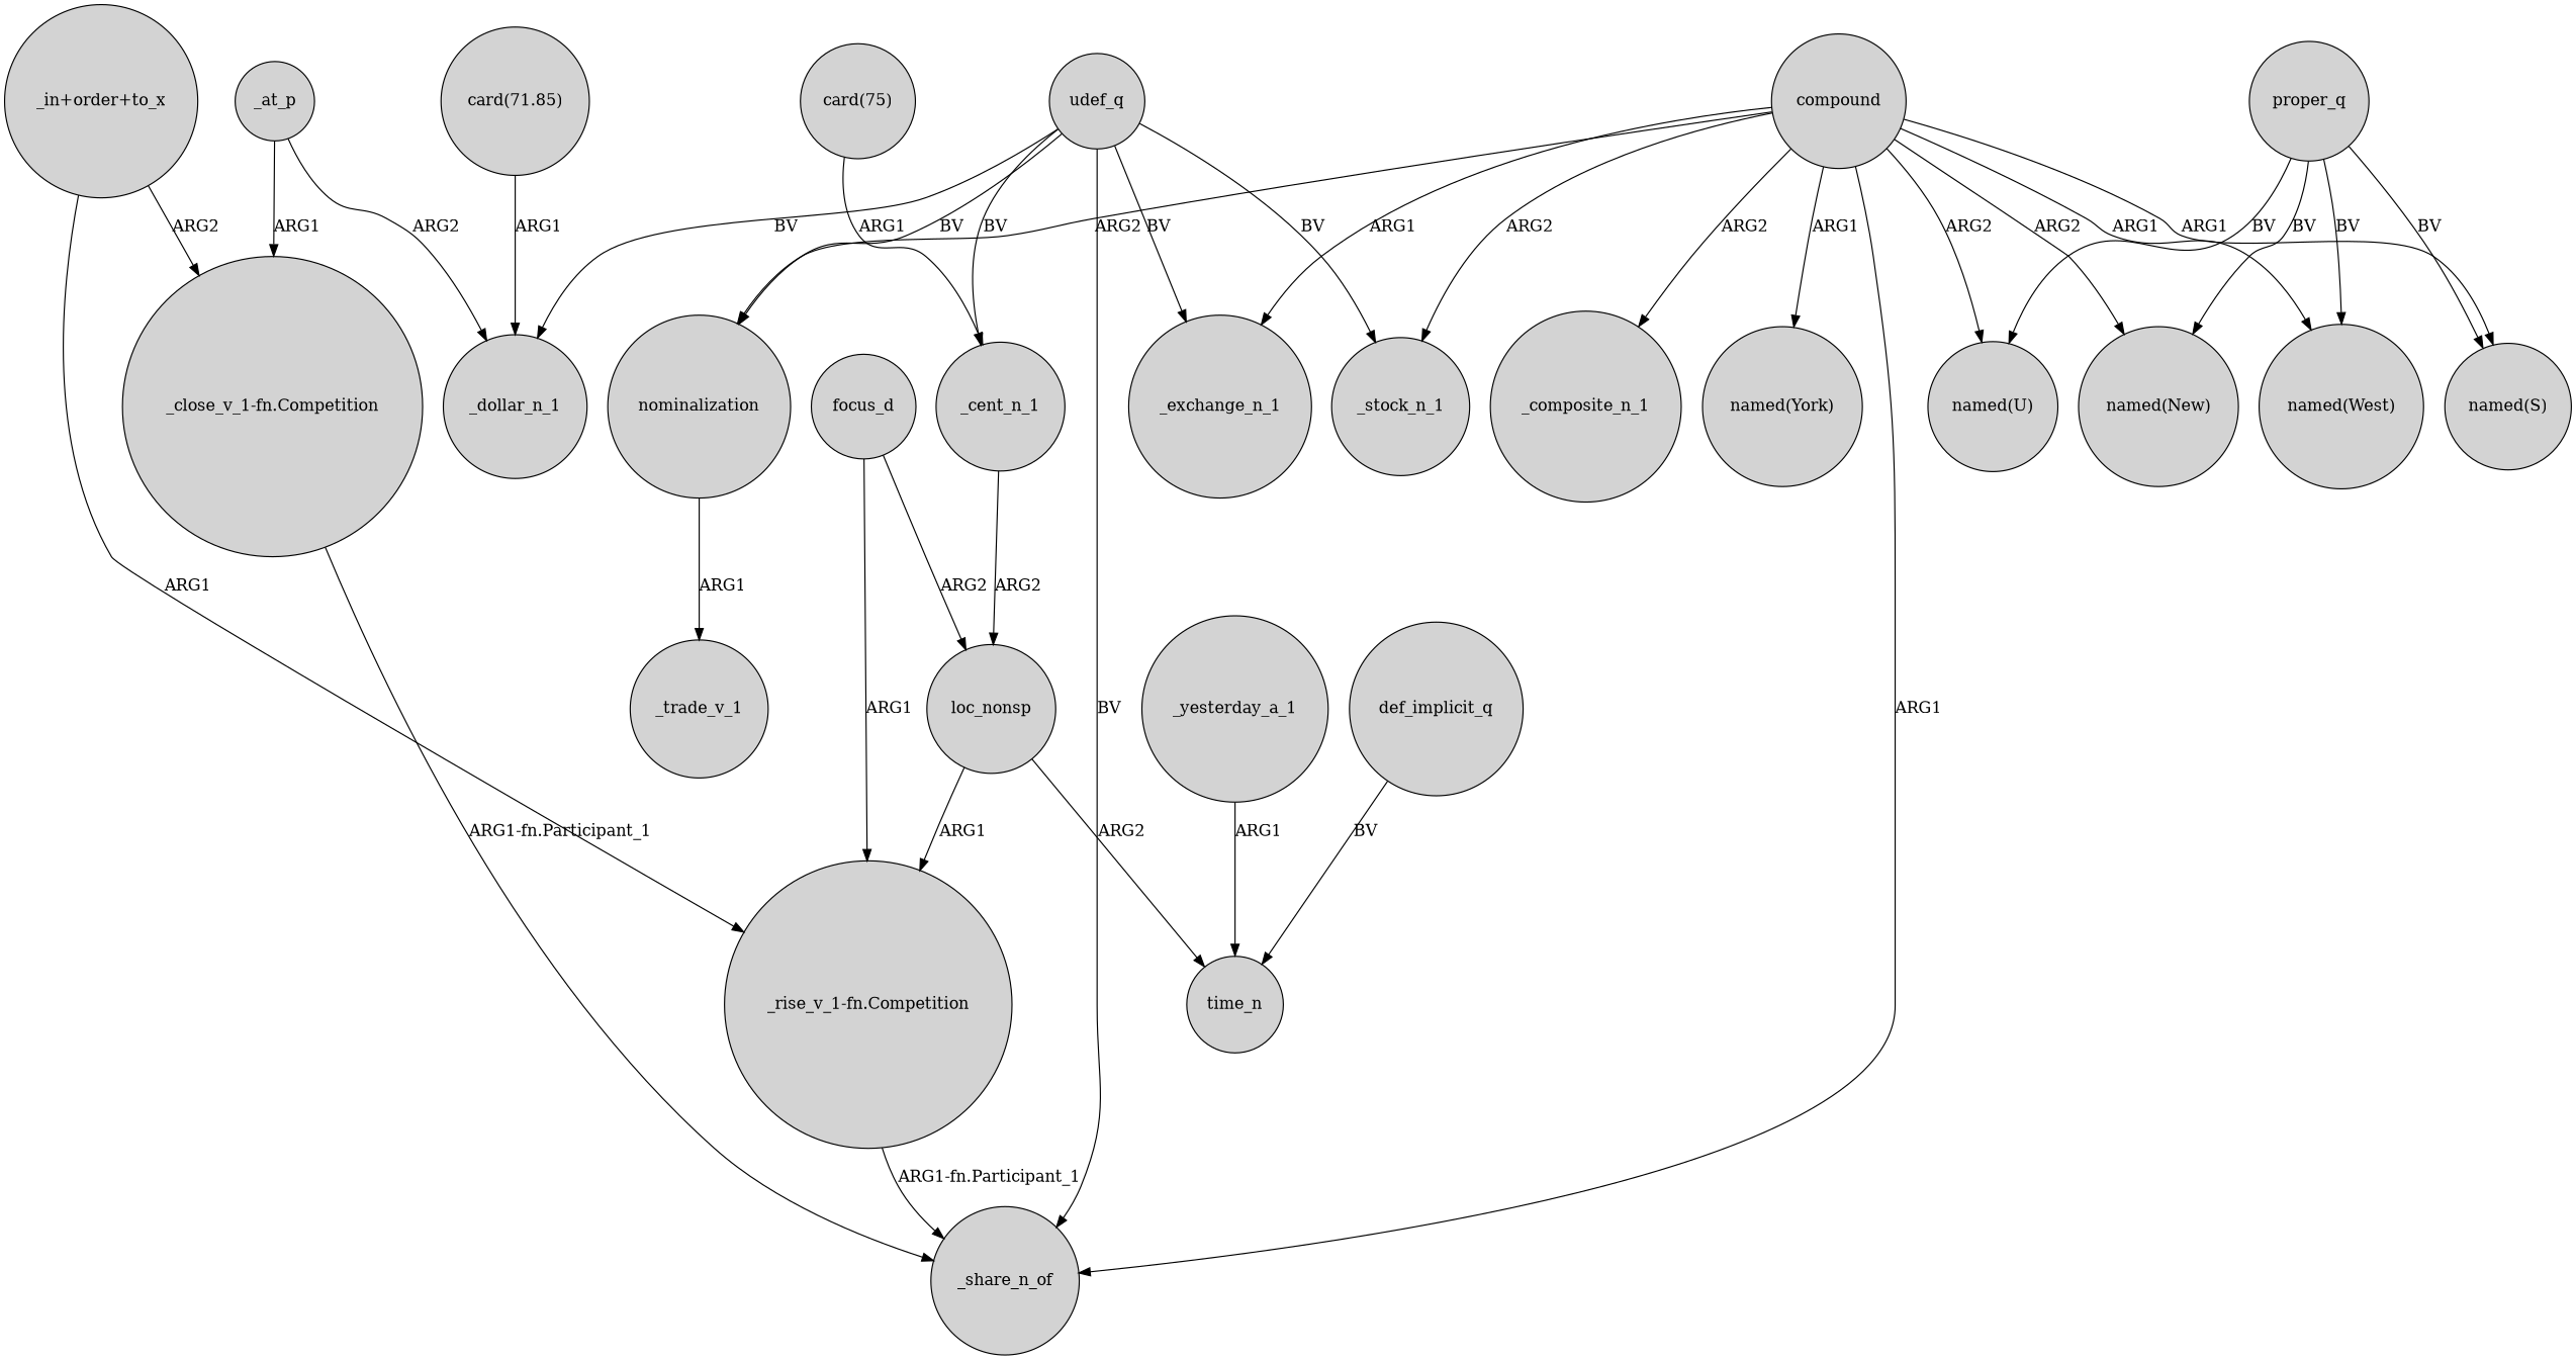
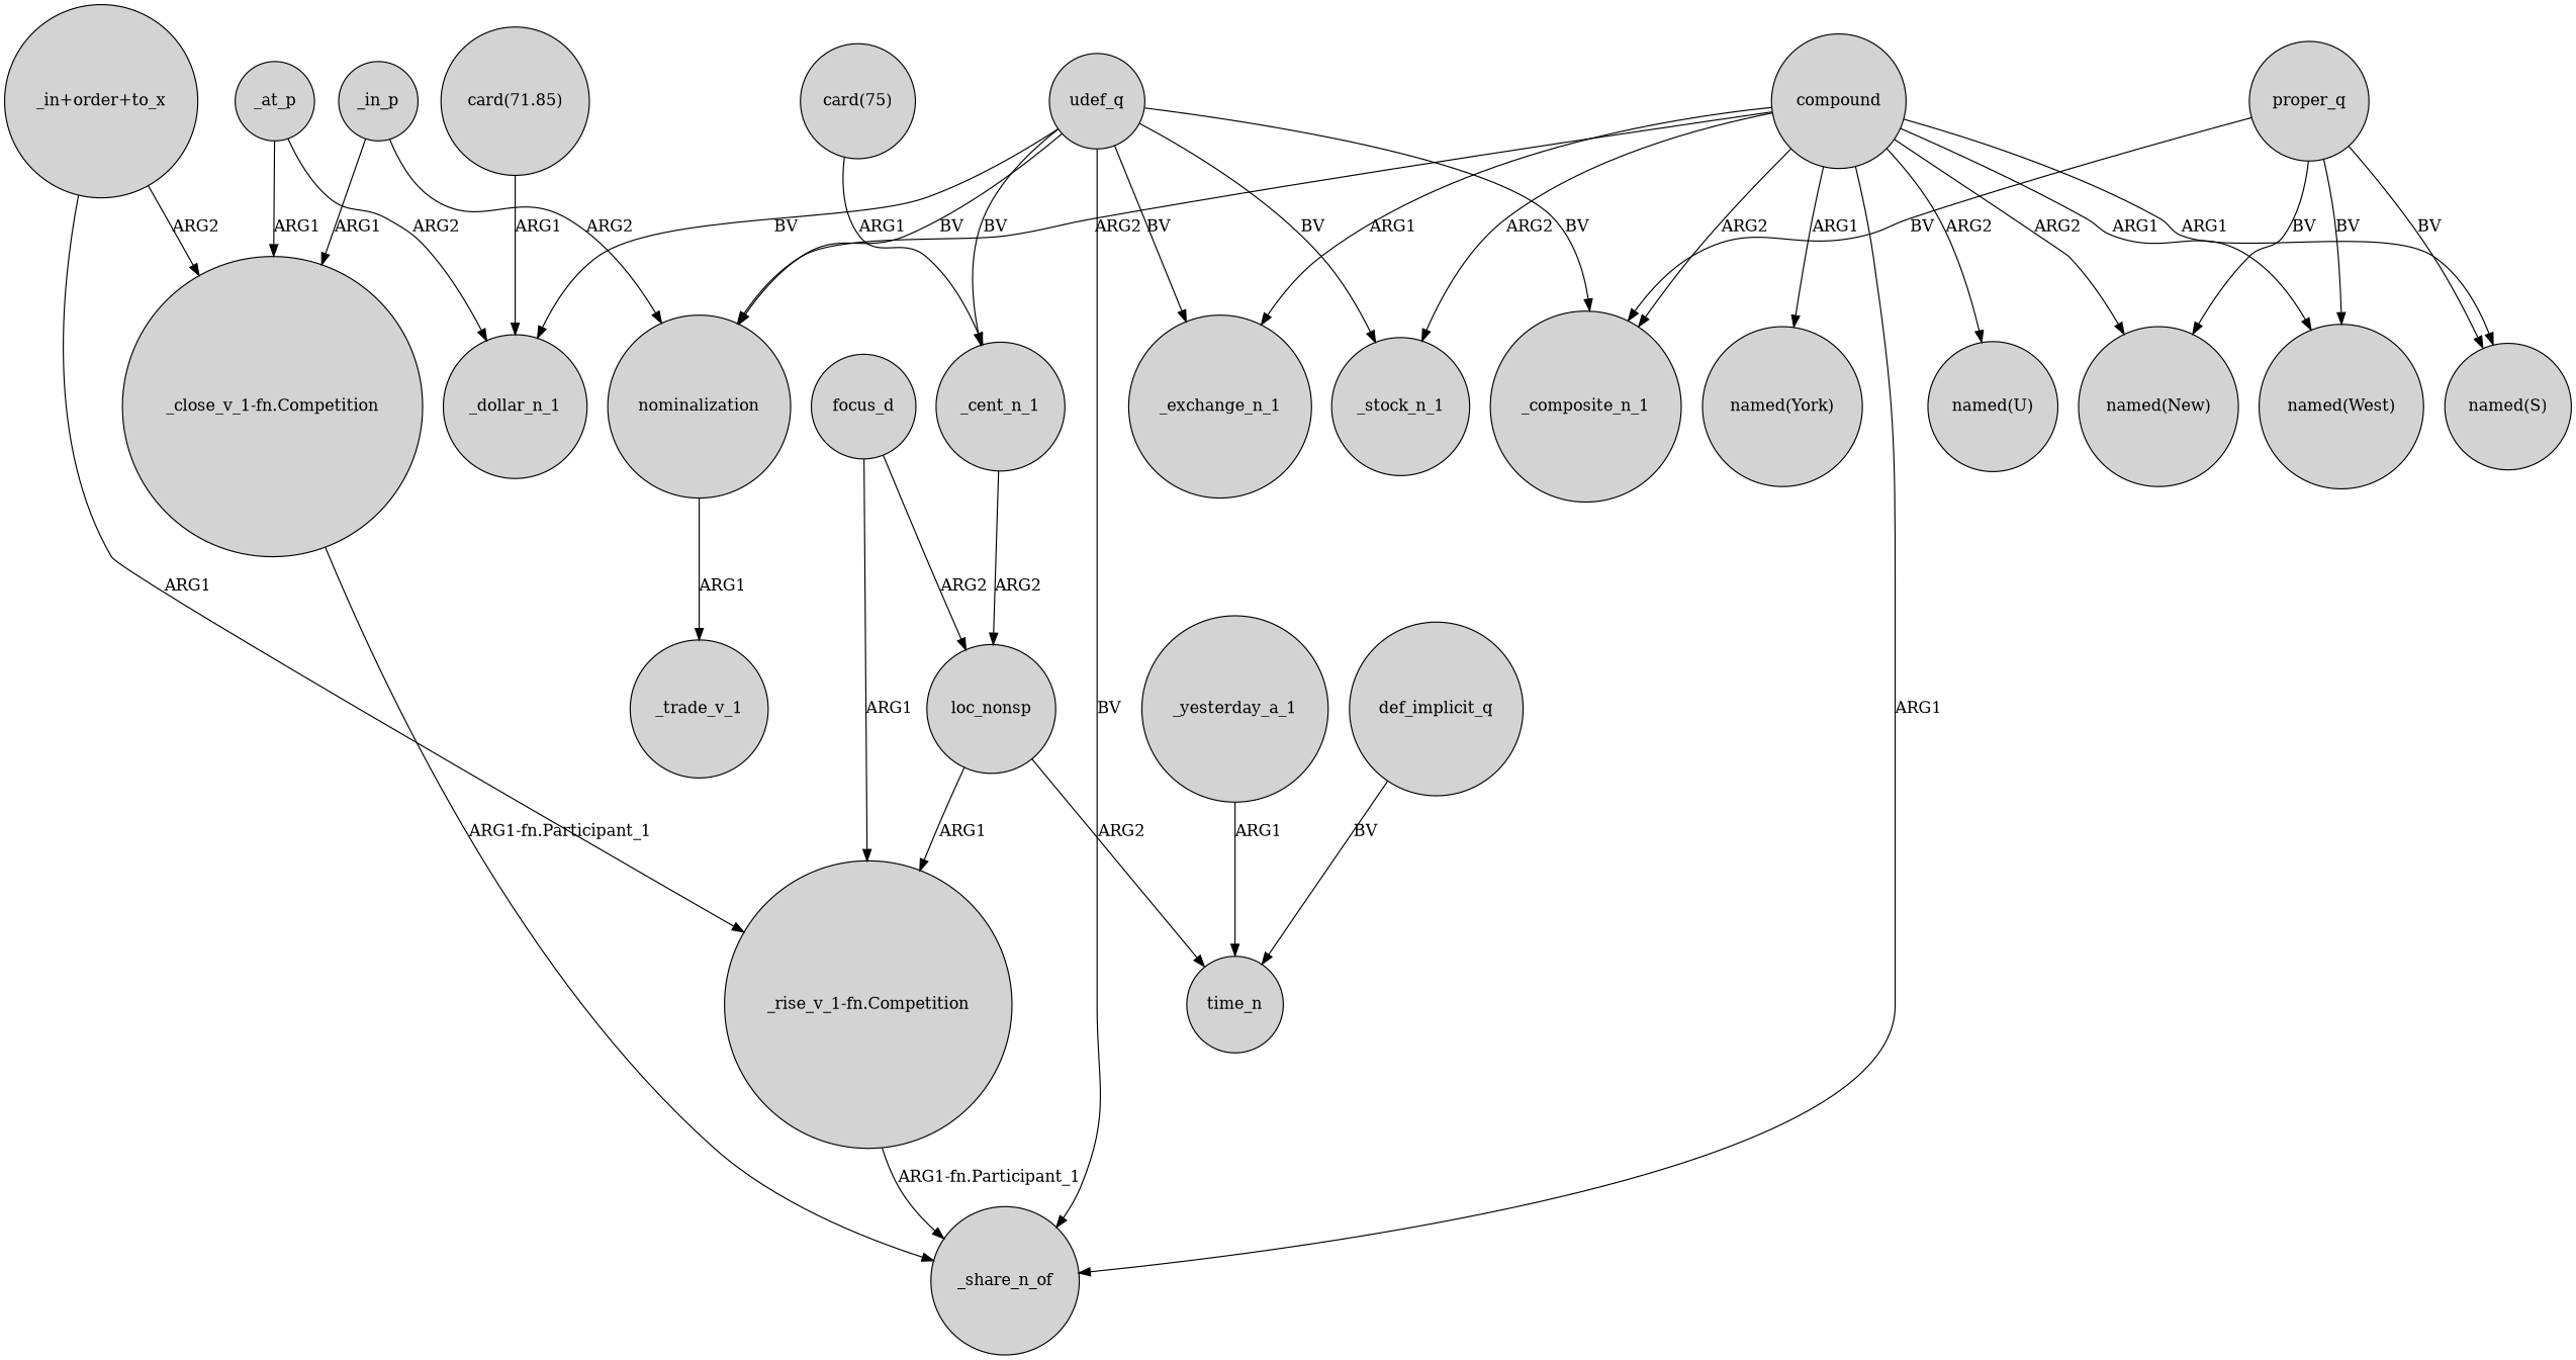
  digraph {
    node [shape=circle style=filled]
    "_rise_v_1-fn.Competition"
    _share_n_of
    loc_nonsp
    time_n
    _cent_n_1
    _at_p
    "_close_v_1-fn.Competition"
    _dollar_n_1
    compound
    "named(New)"
    "named(U)"
    nominalization
    _exchange_n_1
    "named(West)"
    "named(S)"
    "named(York)"
    _stock_n_1
    _composite_n_1
    _trade_v_1
    "_in+order+to_x"
    proper_q
    udef_q
    _yesterday_a_1
    focus_d
    n25 [label="card(71.85)"]
    "card(75)"
    def_implicit_q
+   _in_p
    "_rise_v_1-fn.Competition" -> _share_n_of [label="ARG1-fn.Participant_1"]
    loc_nonsp -> "_rise_v_1-fn.Competition" [label=ARG1]
    loc_nonsp -> time_n [label=ARG2]
    _cent_n_1 -> loc_nonsp [label=ARG2]
    _at_p -> "_close_v_1-fn.Competition" [label=ARG1]
    _at_p -> _dollar_n_1 [label=ARG2]
    "_close_v_1-fn.Competition" -> _share_n_of [label="ARG1-fn.Participant_1"]
    compound -> _share_n_of [label=ARG1]
    compound -> "named(New)" [label=ARG2]
    compound -> "named(U)" [label=ARG2]
    compound -> nominalization [label=ARG2]
    compound -> _exchange_n_1 [label=ARG1]
    compound -> "named(West)" [label=ARG1]
    compound -> "named(S)" [label=ARG1]
    compound -> "named(York)" [label=ARG1]
    compound -> _stock_n_1 [label=ARG2]
    compound -> _composite_n_1 [label=ARG2]
    nominalization -> _trade_v_1 [label=ARG1]
    "_in+order+to_x" -> "_rise_v_1-fn.Competition" [label=ARG1]
    "_in+order+to_x" -> "_close_v_1-fn.Competition" [label=ARG2]
    proper_q -> "named(New)" [label=BV]
-   proper_q -> "named(U)" [label=BV]
+   proper_q -> _composite_n_1 [label=BV]
    proper_q -> "named(West)" [label=BV]
    proper_q -> "named(S)" [label=BV]
    udef_q -> _share_n_of [label=BV]
    udef_q -> _cent_n_1 [label=BV]
    udef_q -> _dollar_n_1 [label=BV]
    udef_q -> nominalization [label=BV]
    udef_q -> _exchange_n_1 [label=BV]
    udef_q -> _stock_n_1 [label=BV]
+   udef_q -> _composite_n_1 [label=BV]
    _yesterday_a_1 -> time_n [label=ARG1]
    focus_d -> "_rise_v_1-fn.Competition" [label=ARG1]
    focus_d -> loc_nonsp [label=ARG2]
    n25 -> _dollar_n_1 [label=ARG1]
    "card(75)" -> _cent_n_1 [label=ARG1]
    def_implicit_q -> time_n [label=BV]
+   _in_p -> "_close_v_1-fn.Competition" [label=ARG1]
+   _in_p -> nominalization [label=ARG2]
  }
